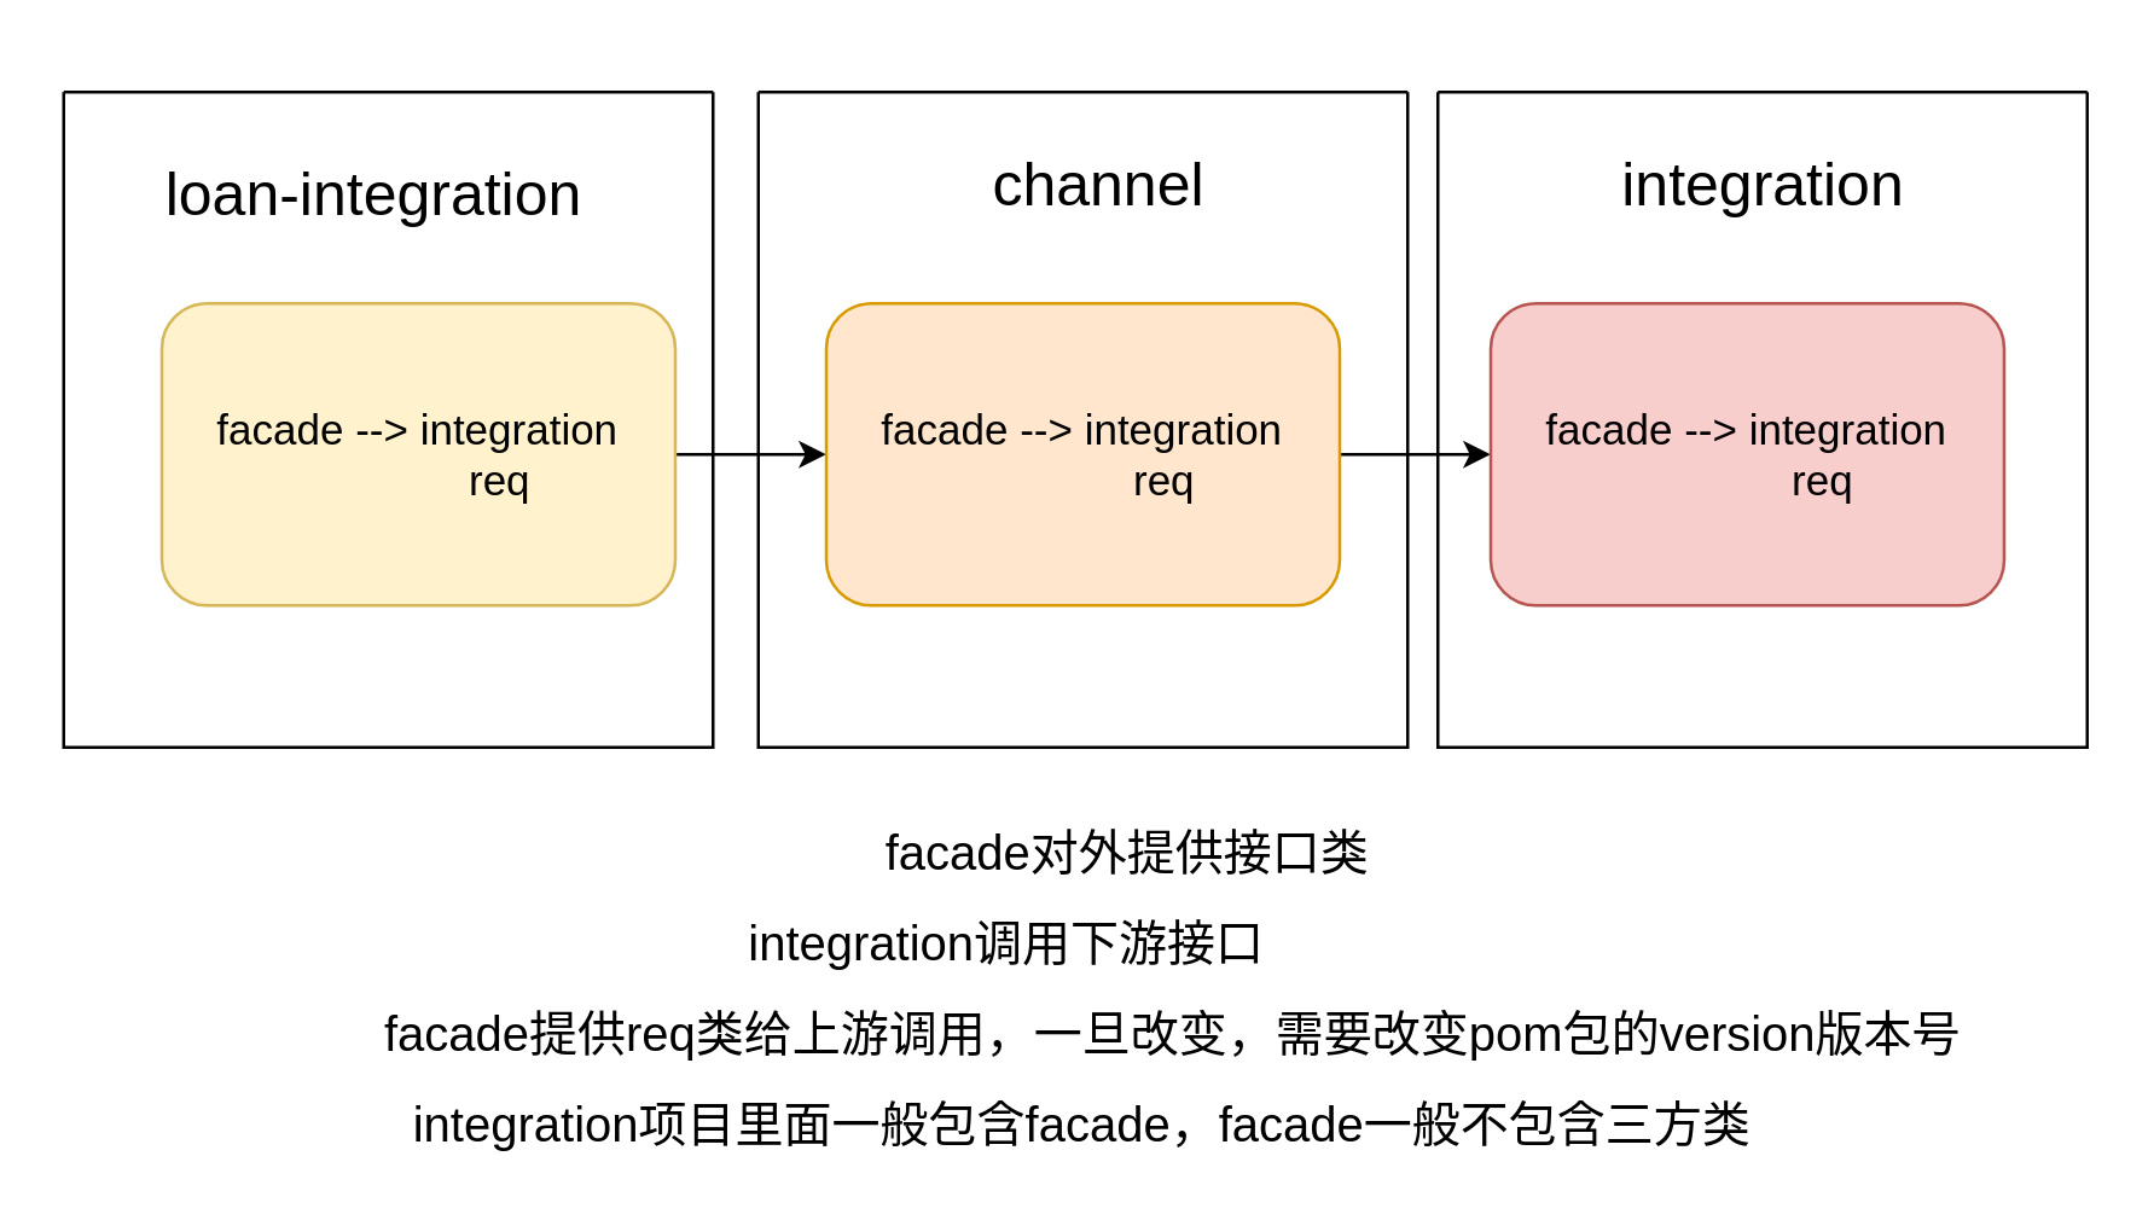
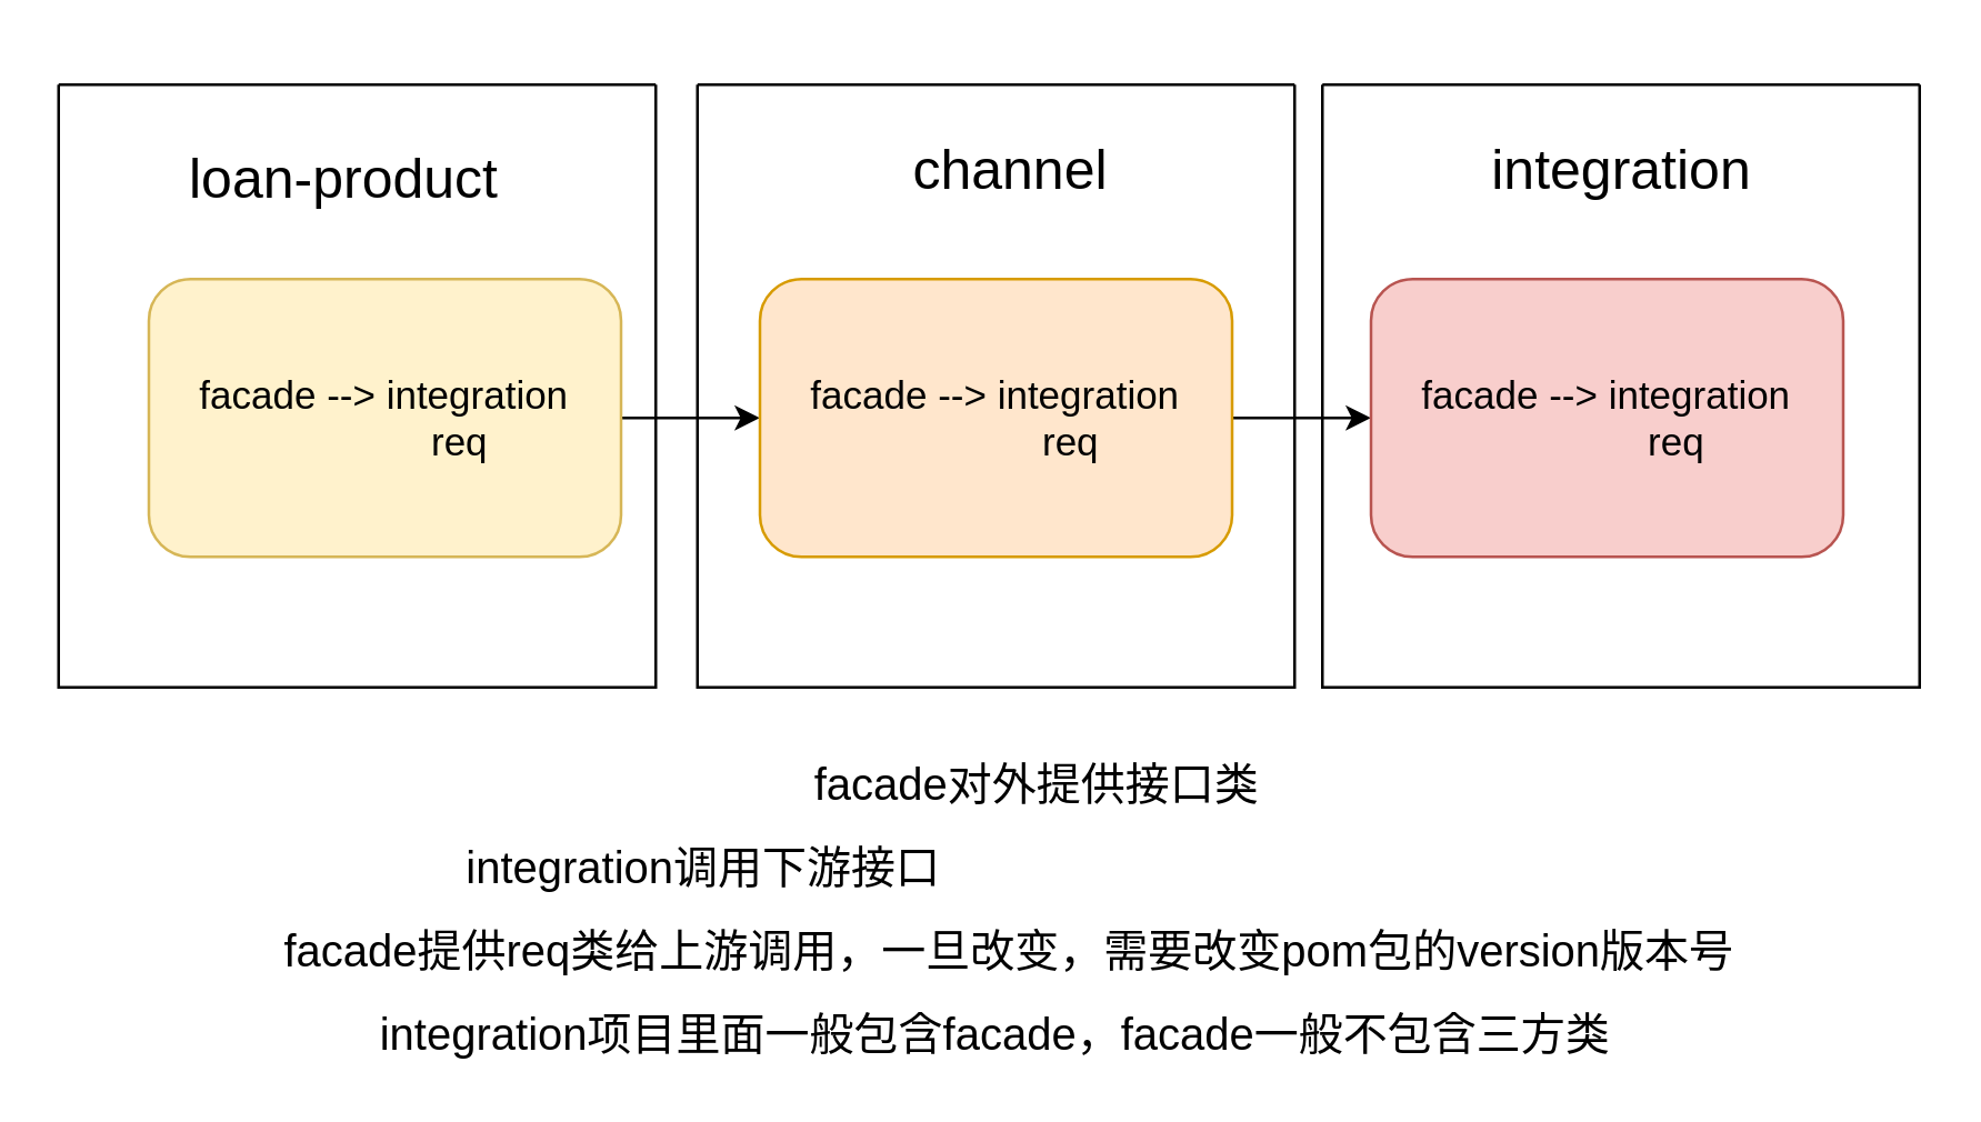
  <mxCell id="0" />
  <mxCell id="1" parent="0" />
  <mxCell id="2" style="edgeStyle=orthogonalEdgeStyle;hachureGap=4;orthogonalLoop=1;jettySize=auto;html=1;exitX=1;exitY=0.5;exitDx=0;exitDy=0;entryX=0;entryY=0.5;entryDx=0;entryDy=0;fontFamily=Architects Daughter;fontSource=https%3A%2F%2Ffonts.googleapis.com%2Fcss%3Ffamily%3DArchitects%2BDaughter;fontSize=16;curved=1;" edge="1" parent="1" source="10" target="4"><mxGeometry relative="1" as="geometry" /></mxCell>
  <mxCell id="3" style="edgeStyle=orthogonalEdgeStyle;hachureGap=4;orthogonalLoop=1;jettySize=auto;html=1;exitX=1;exitY=0.5;exitDx=0;exitDy=0;entryX=0;entryY=0.5;entryDx=0;entryDy=0;fontFamily=Architects Daughter;fontSource=https%3A%2F%2Ffonts.googleapis.com%2Fcss%3Ffamily%3DArchitects%2BDaughter;fontSize=16;curved=1;" edge="1" parent="1" source="4" target="5"><mxGeometry relative="1" as="geometry" /></mxCell>
  <mxCell id="4" value="&lt;span style=&quot;font-size: 14px;&quot;&gt;facade --&amp;gt; integration&lt;br&gt;&amp;nbsp; &amp;nbsp; &amp;nbsp; &amp;nbsp; &amp;nbsp; &amp;nbsp; &amp;nbsp; req&lt;br&gt;&lt;/span&gt;" style="rounded=1;whiteSpace=wrap;html=1;shadow=0;glass=0;fillColor=#ffe6cc;strokeColor=#d79b00;" vertex="1" parent="1"><mxGeometry x="273" y="100" width="170" height="100" as="geometry" /></mxCell>
  <mxCell id="5" value="&lt;span style=&quot;font-size: 14px;&quot;&gt;facade --&amp;gt; integration&lt;br&gt;&amp;nbsp; &amp;nbsp; &amp;nbsp; &amp;nbsp; &amp;nbsp; &amp;nbsp; &amp;nbsp;req&lt;br&gt;&lt;/span&gt;" style="rounded=1;whiteSpace=wrap;html=1;shadow=0;glass=0;fillColor=#f8cecc;strokeColor=#b85450;" vertex="1" parent="1"><mxGeometry x="493" y="100" width="170" height="100" as="geometry" /></mxCell>
- <mxCell id="6" value="&lt;p&gt;&lt;font face=&quot;Helvetica&quot;&gt;loan-integration&lt;/font&gt;&lt;/p&gt;" style="text;html=1;align=center;verticalAlign=middle;resizable=0;points=[];autosize=1;strokeColor=none;fillColor=none;fontSize=20;fontFamily=Architects Daughter;" vertex="1" parent="1"><mxGeometry x="58" y="23" width="130" height="80" as="geometry" /></mxCell>
+ <mxCell id="6" value="&lt;p&gt;&lt;font face=&quot;Helvetica&quot;&gt;loan-product&lt;/font&gt;&lt;/p&gt;" style="text;html=1;align=center;verticalAlign=middle;resizable=0;points=[];autosize=1;strokeColor=none;fillColor=none;fontSize=20;fontFamily=Architects Daughter;" vertex="1" parent="1"><mxGeometry x="58" y="23" width="130" height="80" as="geometry" /></mxCell>
  <mxCell id="7" value="&lt;p&gt;&lt;font face=&quot;Helvetica&quot;&gt;channel&lt;/font&gt;&lt;/p&gt;" style="text;html=1;align=center;verticalAlign=middle;resizable=0;points=[];autosize=1;strokeColor=none;fillColor=none;fontSize=20;fontFamily=Architects Daughter;" vertex="1" parent="1"><mxGeometry x="318" y="20" width="90" height="80" as="geometry" /></mxCell>
  <mxCell id="8" value="&lt;p&gt;&lt;font face=&quot;Helvetica&quot;&gt;integration&lt;/font&gt;&lt;/p&gt;" style="text;html=1;align=center;verticalAlign=middle;resizable=0;points=[];autosize=1;strokeColor=none;fillColor=none;fontSize=20;fontFamily=Architects Daughter;" vertex="1" parent="1"><mxGeometry x="523" y="20" width="120" height="80" as="geometry" /></mxCell>
  <mxCell id="9" value="" style="swimlane;startSize=0;hachureGap=4;fontFamily=Architects Daughter;fontSource=https%3A%2F%2Ffonts.googleapis.com%2Fcss%3Ffamily%3DArchitects%2BDaughter;fontSize=20;swimlaneLine=1;" vertex="1" parent="1"><mxGeometry x="20.5" y="30" width="215" height="217" as="geometry" /></mxCell>
  <mxCell id="10" value="&lt;span style=&quot;font-size: 14px;&quot;&gt;facade --&amp;gt; integration&lt;br&gt;&amp;nbsp; &amp;nbsp; &amp;nbsp; &amp;nbsp; &amp;nbsp; &amp;nbsp; &amp;nbsp; req&lt;br&gt;&lt;/span&gt;" style="rounded=1;whiteSpace=wrap;html=1;shadow=0;glass=0;fillColor=#fff2cc;strokeColor=#d6b656;" vertex="1" parent="9"><mxGeometry x="32.5" y="70" width="170" height="100" as="geometry" /></mxCell>
  <mxCell id="11" value="" style="swimlane;startSize=0;hachureGap=4;fontFamily=Architects Daughter;fontSource=https%3A%2F%2Ffonts.googleapis.com%2Fcss%3Ffamily%3DArchitects%2BDaughter;fontSize=20;swimlaneLine=1;" vertex="1" parent="1"><mxGeometry x="250.5" y="30" width="215" height="217" as="geometry"><mxRectangle x="297.5" y="160" width="50" height="40" as="alternateBounds" /></mxGeometry></mxCell>
  <mxCell id="12" value="" style="swimlane;startSize=0;hachureGap=4;fontFamily=Architects Daughter;fontSource=https%3A%2F%2Ffonts.googleapis.com%2Fcss%3Ffamily%3DArchitects%2BDaughter;fontSize=20;swimlaneLine=1;" vertex="1" parent="1"><mxGeometry x="475.5" y="30" width="215" height="217" as="geometry" /></mxCell>
  <mxCell id="13" value="&lt;p&gt;&lt;font style=&quot;font-size: 16px;&quot; face=&quot;Helvetica&quot;&gt;facade对外提供接口类&lt;/font&gt;&lt;/p&gt;" style="text;html=1;strokeColor=none;fillColor=none;align=center;verticalAlign=middle;whiteSpace=wrap;rounded=0;fontSize=20;fontFamily=Architects Daughter;" vertex="1" parent="1"><mxGeometry x="263" y="270" width="220" height="20" as="geometry" /></mxCell>
- <mxCell id="14" value="&lt;p&gt;&lt;font style=&quot;font-size: 16px;&quot; face=&quot;Helvetica&quot;&gt;integration调用下游接口&lt;/font&gt;&lt;/p&gt;" style="text;html=1;strokeColor=none;fillColor=none;align=center;verticalAlign=middle;whiteSpace=wrap;rounded=0;fontSize=20;fontFamily=Architects Daughter;" vertex="1" parent="1"><mxGeometry x="223" y="300" width="220" height="20" as="geometry" /></mxCell>
- <mxCell id="15" value="&lt;p&gt;&lt;font face=&quot;Helvetica&quot;&gt;&lt;span style=&quot;font-size: 16px;&quot;&gt;facade提供req类给上游调用，一旦改变，需要改变pom包的version版本号&lt;/span&gt;&lt;/font&gt;&lt;/p&gt;" style="text;html=1;strokeColor=none;fillColor=none;align=center;verticalAlign=middle;whiteSpace=wrap;rounded=0;fontSize=20;fontFamily=Architects Daughter;" vertex="1" parent="1"><mxGeometry x="118" y="330" width="540" height="20" as="geometry" /></mxCell>
+ <mxCell id="14" value="&lt;p&gt;&lt;font style=&quot;font-size: 16px;&quot; face=&quot;Helvetica&quot;&gt;integration调用下游接口&lt;/font&gt;&lt;/p&gt;" style="text;html=1;strokeColor=none;fillColor=none;align=center;verticalAlign=middle;whiteSpace=wrap;rounded=0;fontSize=20;fontFamily=Architects Daughter;" vertex="1" parent="1"><mxGeometry x="143" y="300" width="220" height="20" as="geometry" /></mxCell>
+ <mxCell id="15" value="&lt;p&gt;&lt;font face=&quot;Helvetica&quot;&gt;&lt;span style=&quot;font-size: 16px;&quot;&gt;facade提供req类给上游调用，一旦改变，需要改变pom包的version版本号&lt;/span&gt;&lt;/font&gt;&lt;/p&gt;" style="text;html=1;strokeColor=none;fillColor=none;align=center;verticalAlign=middle;whiteSpace=wrap;rounded=0;fontSize=20;fontFamily=Architects Daughter;" vertex="1" parent="1"><mxGeometry x="93" y="330" width="540" height="20" as="geometry" /></mxCell>
  <mxCell id="16" value="&lt;p&gt;&lt;font style=&quot;font-size: 16px;&quot; face=&quot;Helvetica&quot;&gt;integration项目里面一般包含facade，facade一般不包含三方类&lt;/font&gt;&lt;/p&gt;" style="text;html=1;strokeColor=none;fillColor=none;align=center;verticalAlign=middle;whiteSpace=wrap;rounded=0;fontSize=20;fontFamily=Architects Daughter;" vertex="1" parent="1"><mxGeometry x="133" y="360" width="450" height="20" as="geometry" /></mxCell>
